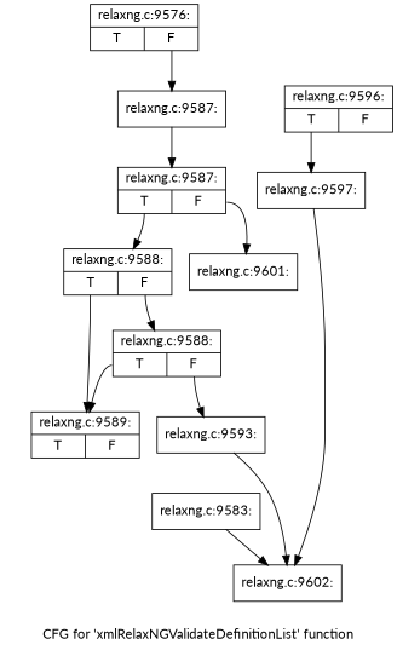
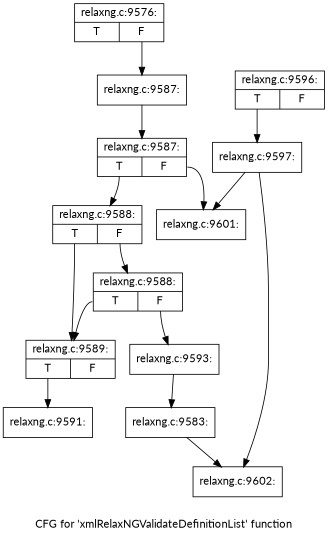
  digraph {
    fontname=Lato
    label="CFG for 'xmlRelaxNGValidateDefinitionList' function"
    node [fontname=Lato shape=record]
    edge [fontname=Lato]
    n1 [label="{relaxng.c:9576:|{<s0>T|<s1>F}}"]
    n2 [label="{relaxng.c:9587:}"]
    n3 [label="{relaxng.c:9583:}"]
    n4 [label="{relaxng.c:9602:}"]
    n5 [label="{relaxng.c:9587:|{<s0>T|<s1>F}}"]
    n6 [label="{relaxng.c:9588:|{<s0>T|<s1>F}}"]
    n7 [label="{relaxng.c:9601:}"]
    n8 [label="{relaxng.c:9589:|{<s0>T|<s1>F}}"]
    n9 [label="{relaxng.c:9588:|{<s0>T|<s1>F}}"]
+   n10 [label="{relaxng.c:9591:}"]
    n11 [label="{relaxng.c:9593:}"]
    n12 [label="{relaxng.c:9596:|{<s0>T|<s1>F}}"]
    n13 [label="{relaxng.c:9597:}"]
    n1 -> n2 [tailport=s1]
    n2 -> n5
    n3 -> n4
    n5 -> n6 [tailport=s0]
    n5 -> n7 [tailport=s1]
    n6 -> n8 [tailport=s0]
    n6 -> n9 [tailport=s1]
+   n8 -> n10 [tailport=s0]
    n9 -> n8 [tailport=s0]
    n9 -> n11 [tailport=s1]
-   n11 -> n4
+   n11 -> n3
    n12 -> n13 [tailport=s0]
    n13 -> n4
+   n13 -> n7
  }
